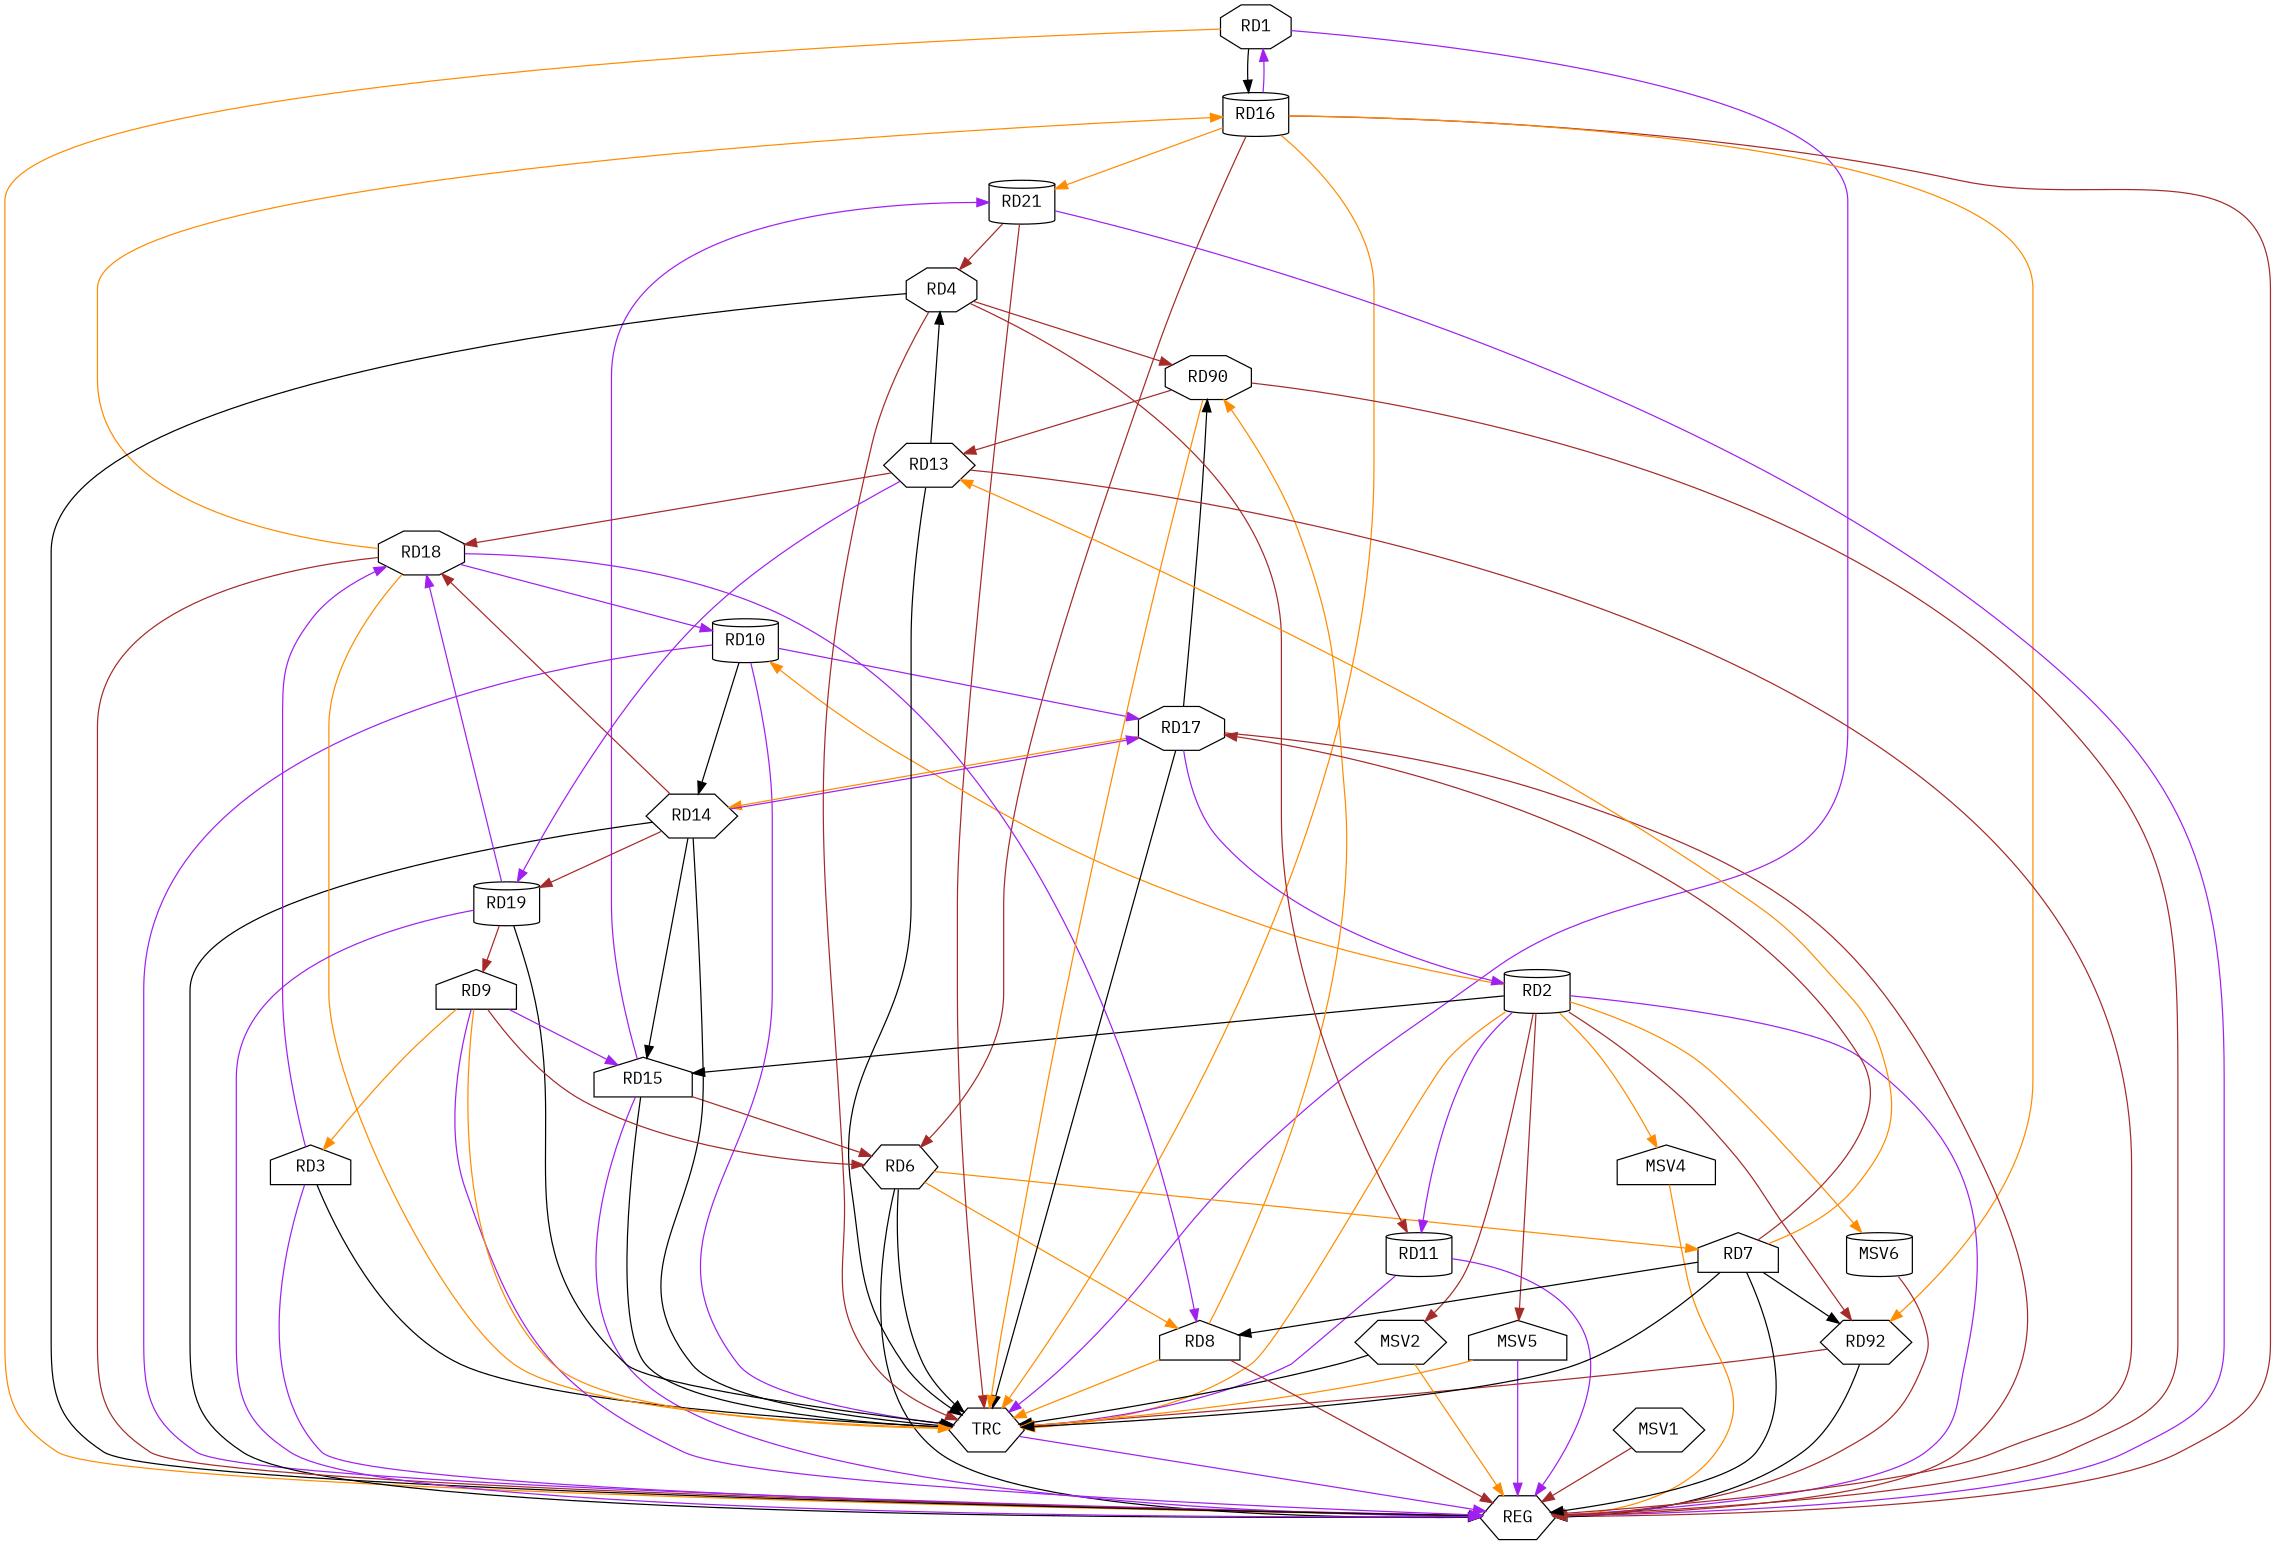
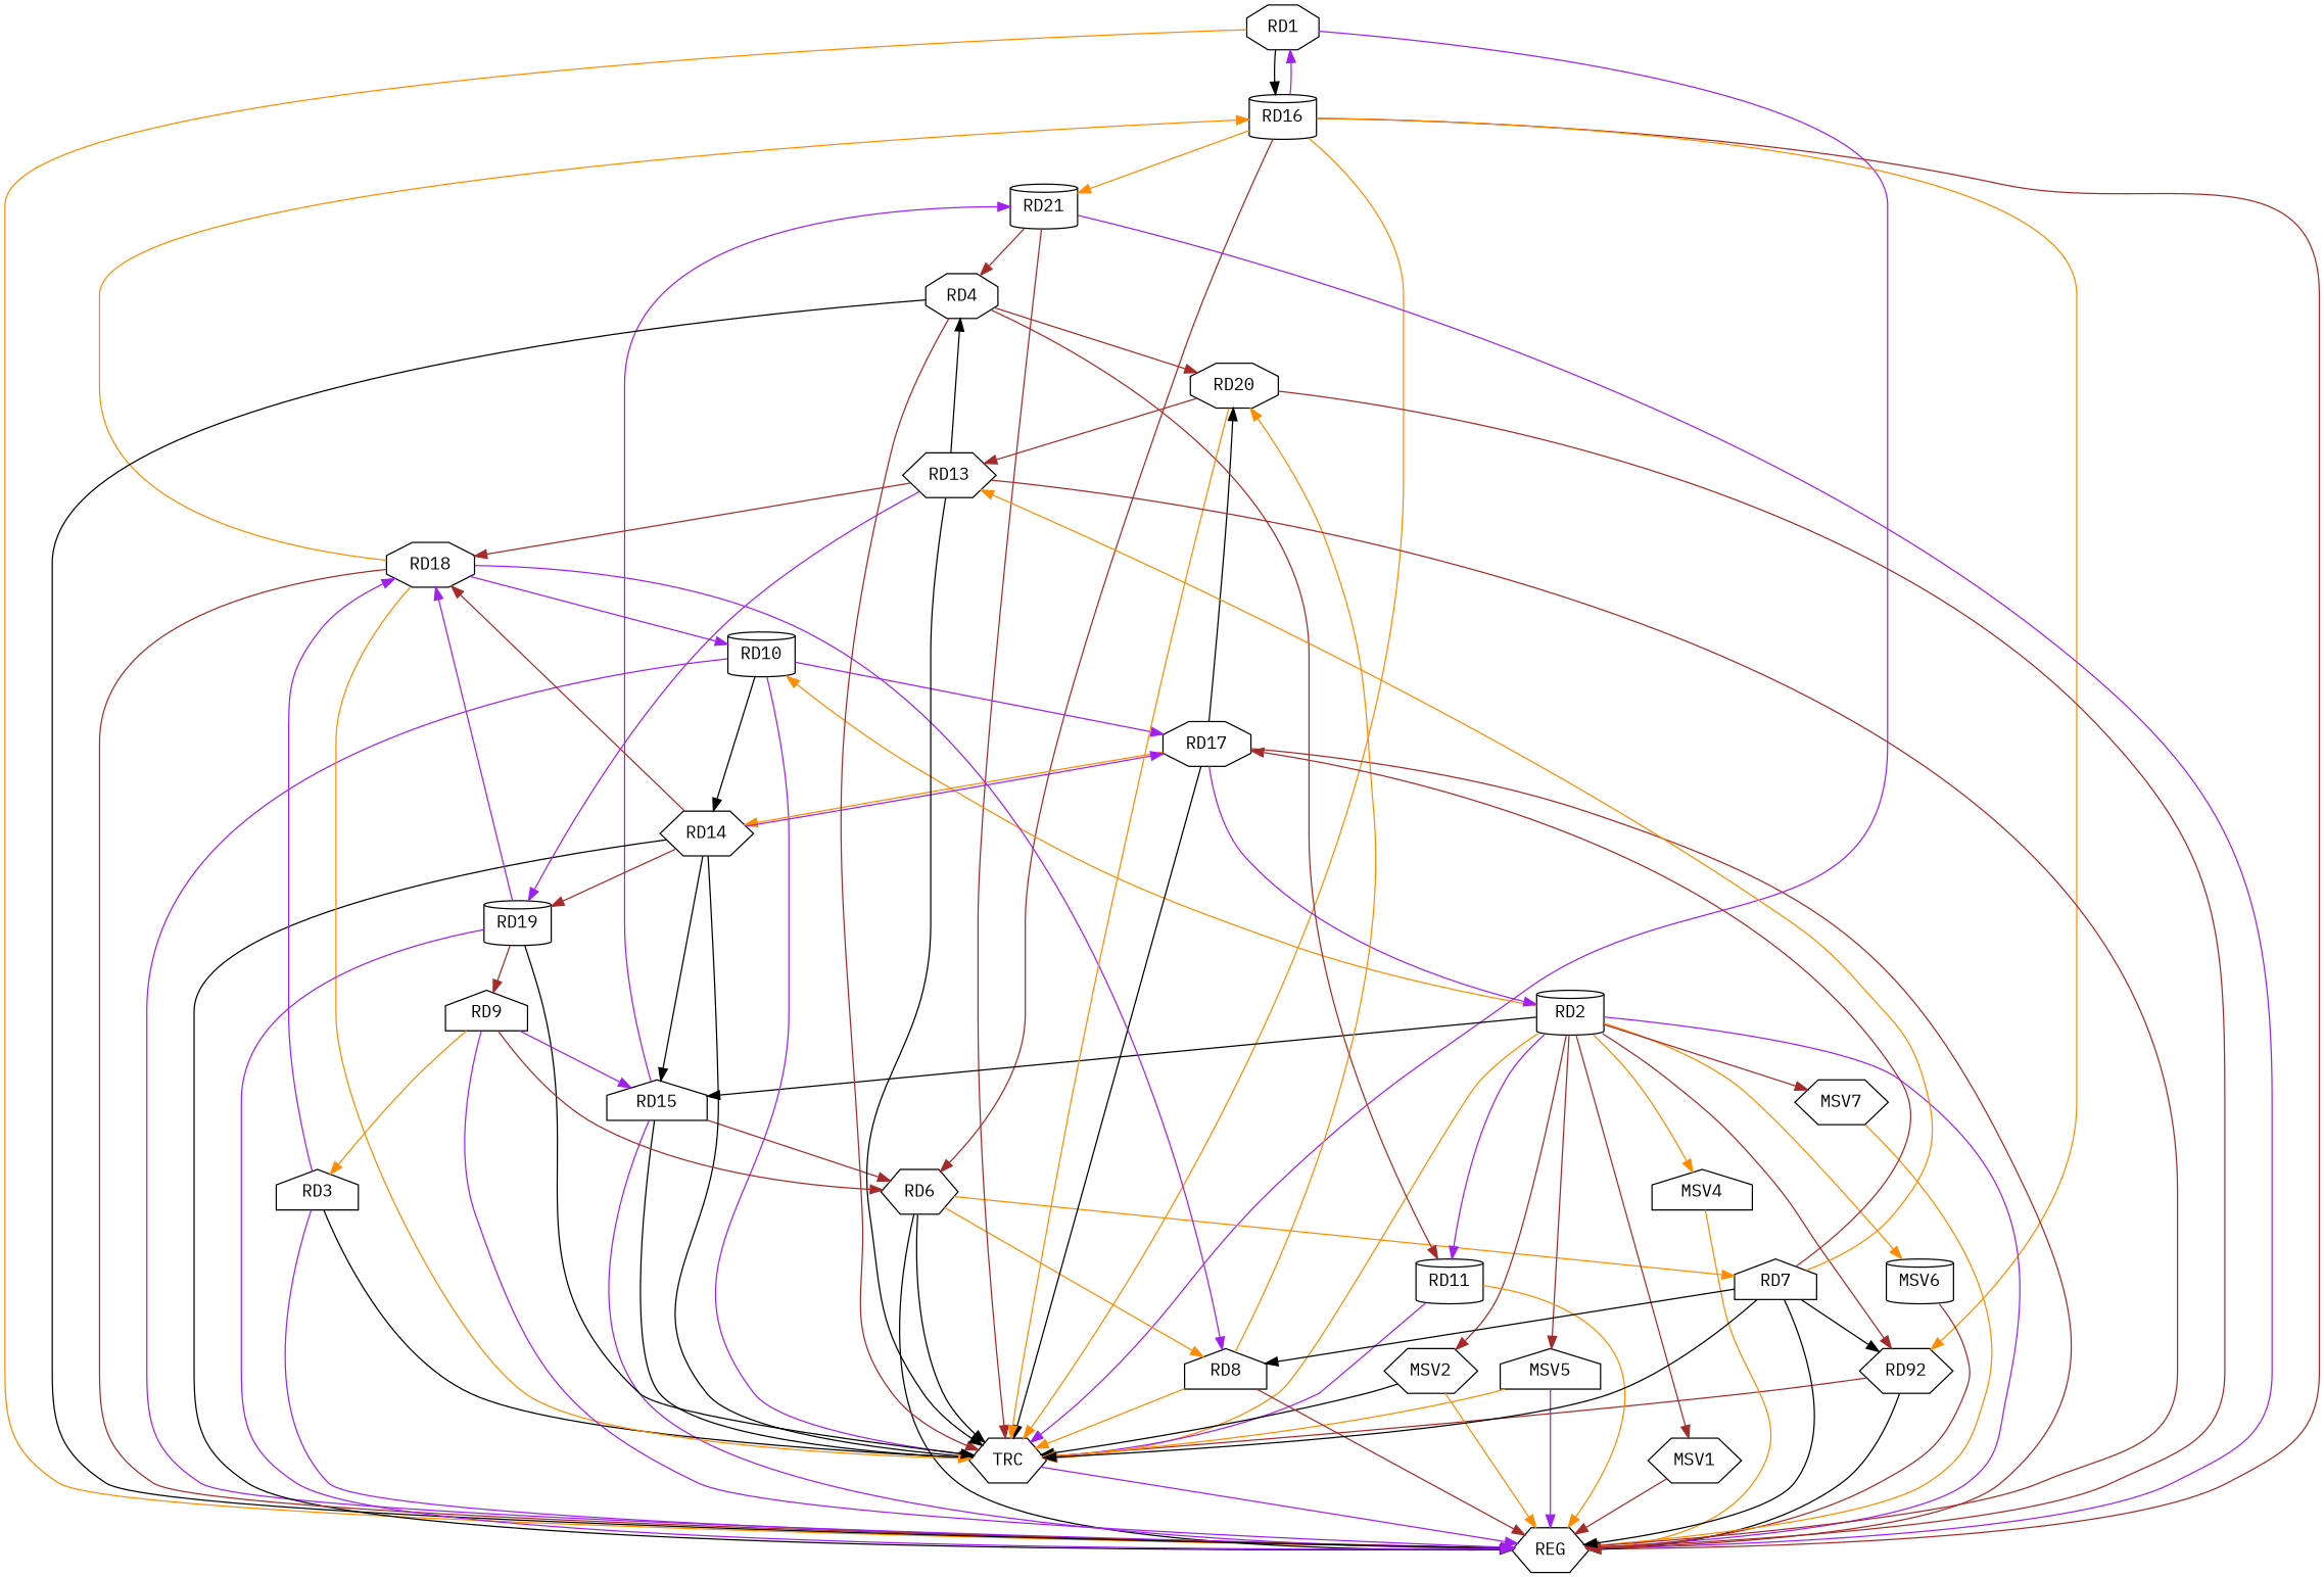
  strict digraph {
    fontname="IBM Plex Mono"
    node [fontname="IBM Plex Mono" shape=hexagon]
    edge [color=brown fontname="IBM Plex Mono"]
    n1 [label=RD1 shape=octagon]
    n2 [label=RD16 shape=cylinder]
    n3 [label=REG]
    n4 [label=TRC]
    n5 [label=RD92]
    n6 [label=RD6]
    n7 [label=RD21 shape=cylinder]
    n8 [label=RD2 shape=cylinder]
    n9 [label=RD10 shape=cylinder]
    n10 [label=RD11 shape=cylinder]
    n11 [label=RD15 shape=house]
    n12 [label=MSV1]
    n13 [label=MSV2]
    n14 [label=MSV4 shape=house]
    n15 [label=MSV5 shape=house]
    n16 [label=MSV6 shape=cylinder]
+   n17 [label=MSV7]
    n18 [label=RD17 shape=octagon]
    n19 [label=RD14]
    n20 [label=RD3 shape=house]
    n21 [label=RD18 shape=octagon]
    n22 [label=RD8 shape=house]
    n23 [label=RD4 shape=octagon]
-   n24 [label=RD90 shape=octagon]
+   n24 [label=RD20 shape=octagon]
    n25 [label=RD13]
    n26 [label=RD19 shape=cylinder]
    n27 [label=RD7 shape=house]
    n28 [label=RD9 shape=house]
    n1 -> n2 [color=black]
    n1 -> n3 [color=darkorange]
    n1 -> n4 [color=purple]
    n2 -> n1 [color=purple]
    n2 -> n3
    n2 -> n4 [color=darkorange]
    n2 -> n5 [color=darkorange]
    n2 -> n6
    n2 -> n7 [color=darkorange]
    n4 -> n3 [color=purple]
    n5 -> n3 [color=black]
    n5 -> n4
    n6 -> n3 [color=black]
    n6 -> n4 [color=black]
    n6 -> n22 [color=darkorange]
    n6 -> n27 [color=darkorange]
    n7 -> n3 [color=purple]
    n7 -> n4
    n7 -> n23
    n8 -> n3 [color=purple]
    n8 -> n4 [color=darkorange]
    n8 -> n5
    n8 -> n9 [color=darkorange]
    n8 -> n10 [color=purple]
    n8 -> n11 [color=black]
+   n8 -> n12
    n8 -> n13
    n8 -> n14 [color=darkorange]
    n8 -> n15
    n8 -> n16 [color=darkorange]
+   n8 -> n17
    n9 -> n3 [color=purple]
    n9 -> n4 [color=purple]
    n9 -> n18 [color=purple]
    n9 -> n19 [color=black]
-   n10 -> n3 [color=purple]
+   n10 -> n3 [color=darkorange]
    n10 -> n4 [color=purple]
    n11 -> n3 [color=purple]
    n11 -> n4 [color=black]
    n11 -> n6
    n11 -> n7 [color=purple]
    n12 -> n3
    n13 -> n3 [color=darkorange]
    n13 -> n4 [color=black]
    n14 -> n3 [color=darkorange]
    n15 -> n3 [color=purple]
    n15 -> n4 [color=darkorange]
    n16 -> n3
+   n17 -> n3 [color=darkorange]
    n18 -> n3
    n18 -> n4 [color=black]
    n18 -> n8 [color=purple]
    n18 -> n19 [color=darkorange]
    n18 -> n24 [color=black]
    n19 -> n3 [color=black]
    n19 -> n4 [color=black]
    n19 -> n11 [color=black]
    n19 -> n18 [color=purple]
    n19 -> n21
    n19 -> n26
    n20 -> n3 [color=purple]
    n20 -> n4 [color=black]
    n20 -> n21 [color=purple]
    n21 -> n2 [color=darkorange]
    n21 -> n3
    n21 -> n4 [color=darkorange]
    n21 -> n9 [color=purple]
    n21 -> n22 [color=purple]
    n22 -> n3
    n22 -> n4 [color=darkorange]
    n22 -> n24 [color=darkorange]
    n23 -> n3 [color=black]
    n23 -> n4
    n23 -> n10
    n23 -> n24
    n24 -> n3
    n24 -> n4 [color=darkorange]
    n24 -> n25
    n25 -> n3
    n25 -> n4 [color=black]
    n25 -> n21
    n25 -> n23 [color=black]
    n25 -> n26 [color=purple]
    n26 -> n3 [color=purple]
    n26 -> n4 [color=black]
    n26 -> n21 [color=purple]
    n26 -> n28
    n27 -> n3 [color=black]
    n27 -> n4 [color=black]
    n27 -> n5 [color=black]
    n27 -> n18
    n27 -> n22 [color=black]
    n27 -> n25 [color=darkorange]
    n28 -> n3 [color=purple]
-   n28 -> n4 [color=darkorange]
    n28 -> n6
    n28 -> n11 [color=purple]
    n28 -> n20 [color=darkorange]
  }
